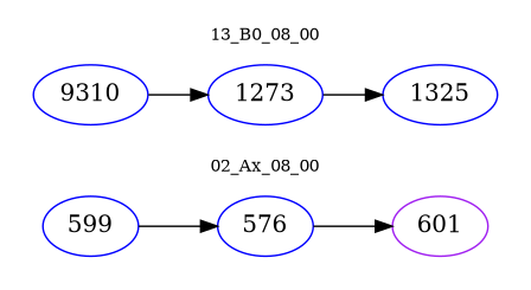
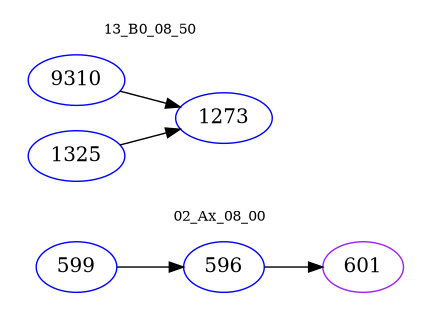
  digraph {
    rankdir=LR
    node [color=blue]
    edge [color=black]
    n1 [label=599]
-   n2 [label=576]
+   n2 [label=596]
    n3 [color=purple label=601]
    n4 [label=9310]
    n5 [label=1273]
    n6 [label=1325]
    subgraph cluster_1 {
      color=white
      fontsize=10
      label="02_Ax_08_00"
      n1
      n2
      n3
    }
    subgraph cluster_2 {
      color=white
      fontsize=10
-     label="13_B0_08_00"
+     label="13_B0_08_50"
      n4
      n5
      n6
    }
    n1 -> n2
    n2 -> n3
    n4 -> n5
-   n5 -> n6
+   n6 -> n5
  }
